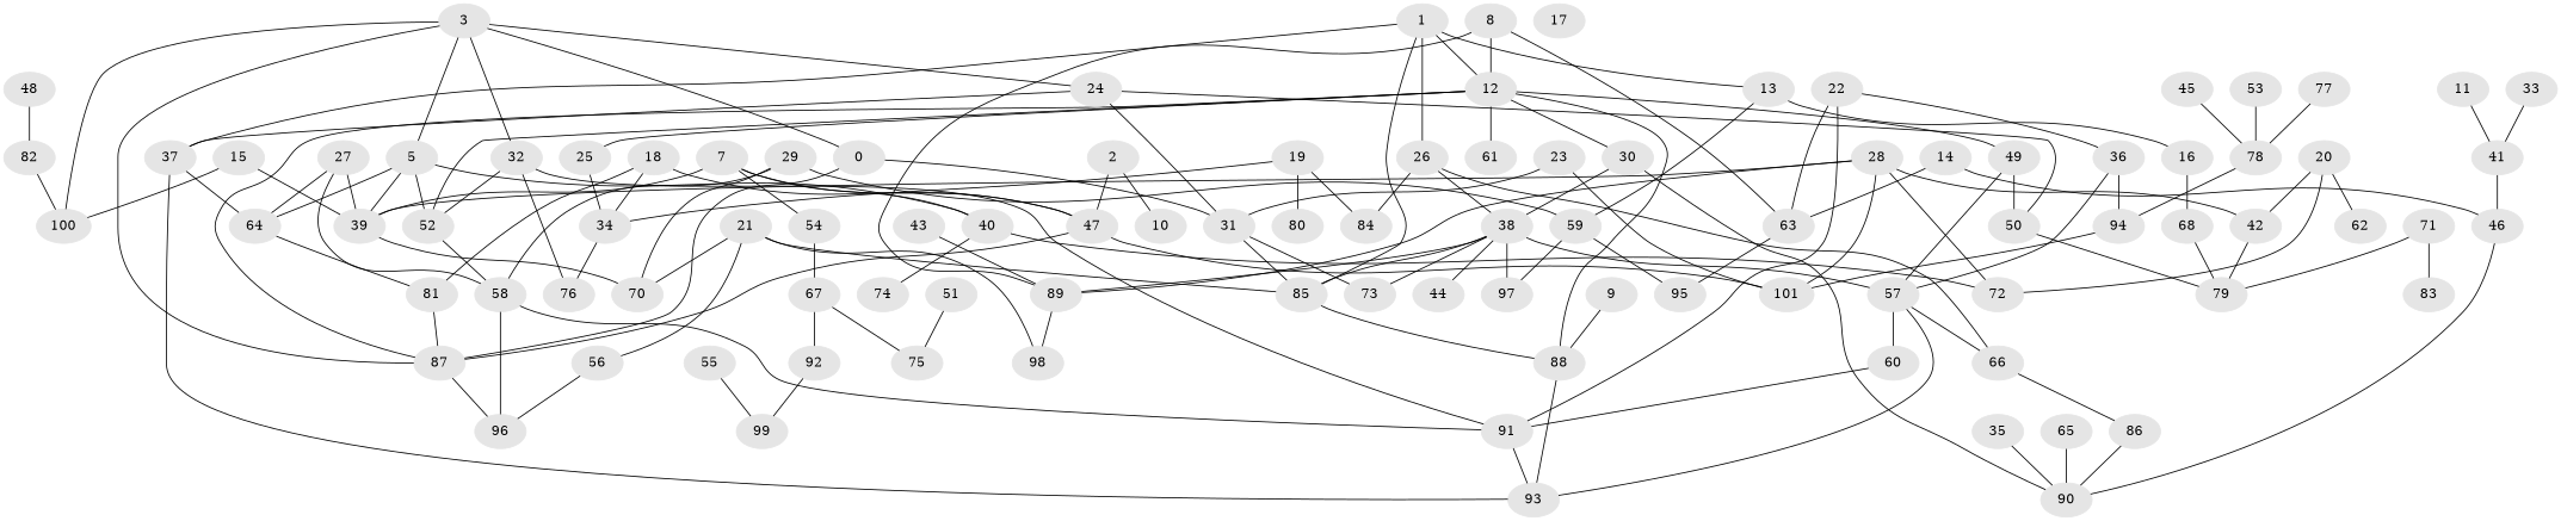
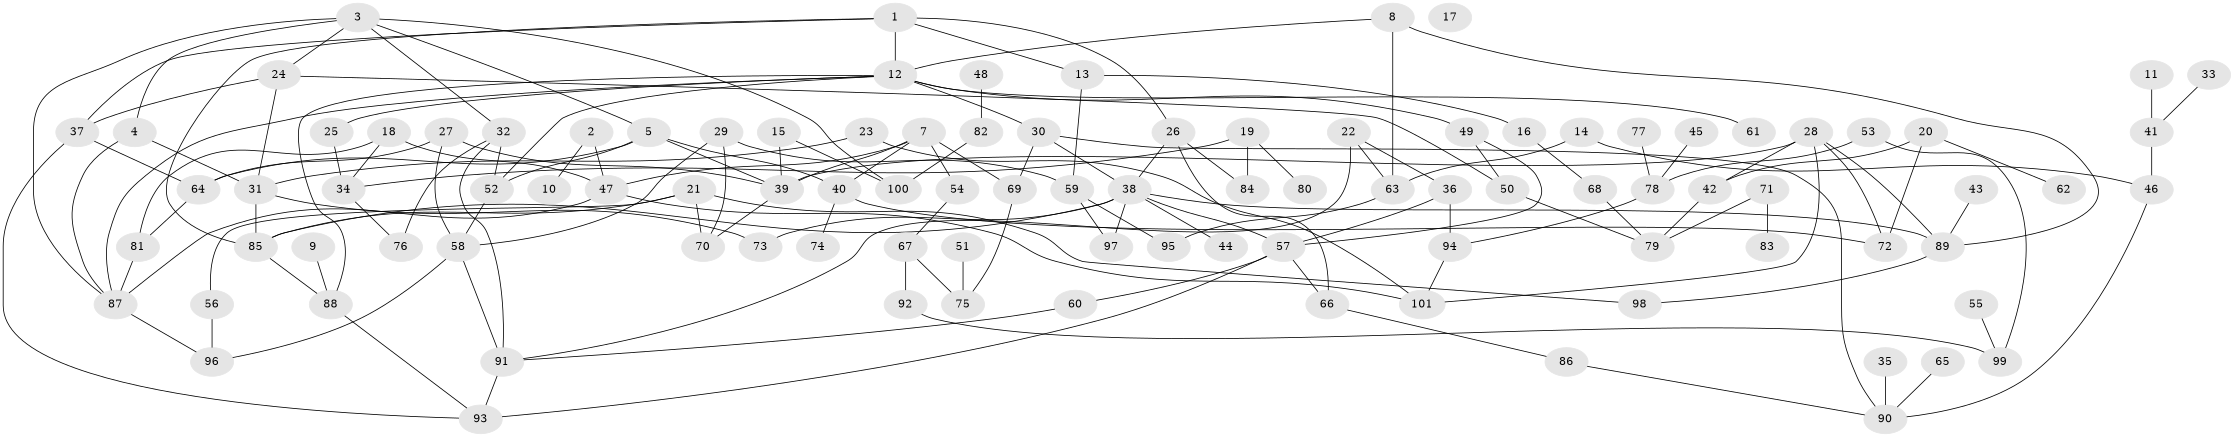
  graph {
    node [color=gray90 style=filled]
    1
    12
    13
    26
    37
    85
    87
    52
    61
    88
    25
    30
    49
    16
    59
    84
    38
    66
    64
    93
    2
    10
    47
    101
    3
-   4 [label=0]
+   4
    5
    24
    32
    100
    31
    39
    40
    50
    91
    76
    96
    73
    70
    72
    74
    58
    81
    7
    54
+   69
    67
    75
    8
    63
    89
    95
    98
    9
    11
    41
    46
    34
    90
    57
    68
    97
    14
    15
    79
    17
    18
    19
    80
    20
    42
    62
    21
    56
    22
    36
    94
    23
    44
    86
    27
    28
    29
    33
    35
    60
    43
    45
    78
    48
    82
    51
    53
    99
    92
    55
    65
    71
    83
    77
    1 -- 12
    1 -- 13
    1 -- 26
    1 -- 37
    1 -- 85
    12 -- 87
    12 -- 52
    12 -- 61
    12 -- 88
    12 -- 25
    12 -- 30
    12 -- 49
    13 -- 16
    13 -- 59
    26 -- 84
    26 -- 38
    26 -- 66
    37 -- 64
    37 -- 93
    85 -- 88
    87 -- 96
    52 -- 58
    88 -- 93
    25 -- 34
    30 -- 38
+   30 -- 69
    30 -- 90
    49 -- 50
    49 -- 57
    16 -- 68
    59 -- 95
    59 -- 97
    38 -- 85
    38 -- 73
    38 -- 89
    38 -- 57
    38 -- 97
    38 -- 44
    66 -- 86
    64 -- 81
    2 -- 10
    2 -- 47
    47 -- 87
    47 -- 101
    3 -- 87
    3 -- 4
    3 -- 5
    3 -- 24
    3 -- 32
    3 -- 100
    4 -- 87
    4 -- 31
    5 -- 52
    5 -- 64
    5 -- 39
    5 -- 40
    24 -- 37
    24 -- 31
    24 -- 50
    32 -- 52
    32 -- 91
    32 -- 76
    31 -- 85
    31 -- 73
    39 -- 70
    40 -- 72
    40 -- 74
    50 -- 79
    91 -- 93
    58 -- 91
    58 -- 96
    81 -- 87
    7 -- 47
    7 -- 39
    7 -- 40
    7 -- 54
+   7 -- 69
    54 -- 67
+   69 -- 75
    67 -- 75
    67 -- 92
    8 -- 12
    8 -- 63
    8 -- 89
    63 -- 95
    89 -- 98
    9 -- 88
    11 -- 41
    41 -- 46
    46 -- 90
    34 -- 76
    57 -- 66
    57 -- 93
    57 -- 60
    68 -- 79
    14 -- 63
    14 -- 46
    15 -- 100
    15 -- 39
    18 -- 47
    18 -- 81
    18 -- 34
    19 -- 84
    19 -- 34
    19 -- 80
    20 -- 72
    20 -- 42
    20 -- 62
    42 -- 79
    21 -- 85
    21 -- 70
    21 -- 98
    21 -- 56
    56 -- 96
    22 -- 91
    22 -- 63
    22 -- 36
    36 -- 57
    36 -- 94
    94 -- 101
    23 -- 101
    23 -- 31
    86 -- 90
    27 -- 64
    27 -- 39
    27 -- 58
    28 -- 101
    28 -- 39
    28 -- 72
    28 -- 89
    28 -- 42
    29 -- 59
    29 -- 70
    29 -- 58
    33 -- 41
    35 -- 90
    60 -- 91
    43 -- 89
    45 -- 78
    78 -- 94
    48 -- 82
    82 -- 100
    51 -- 75
    53 -- 78
+   53 -- 99
    92 -- 99
    55 -- 99
    65 -- 90
    71 -- 79
    71 -- 83
    77 -- 78
  }
